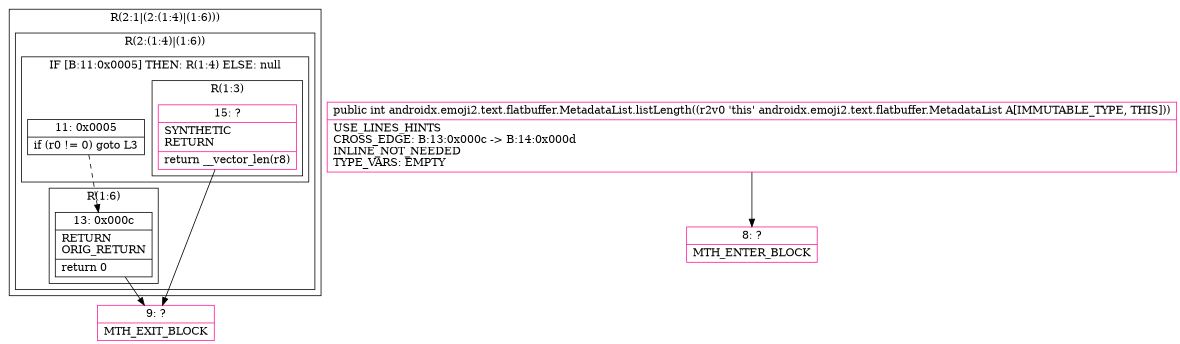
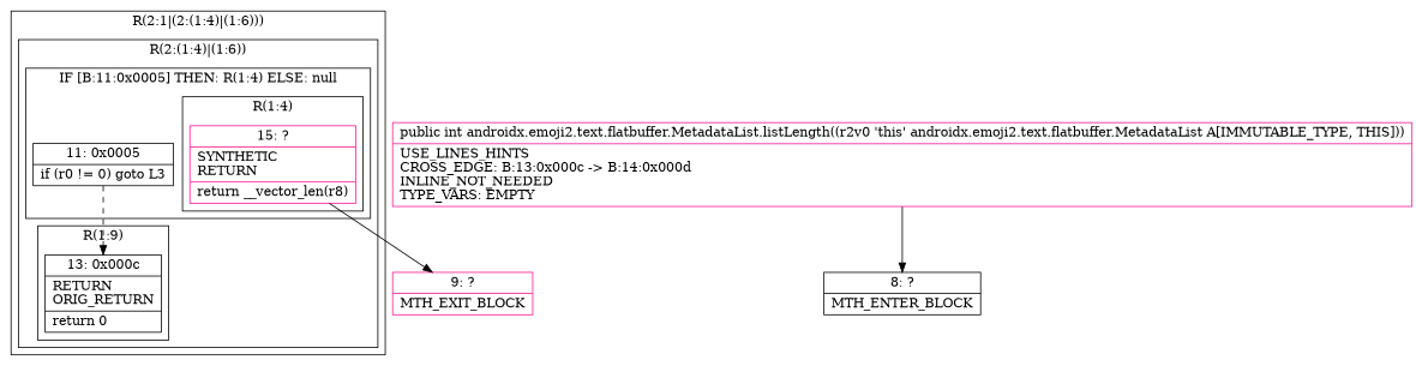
  digraph {
    node [color=deeppink shape=record]
    n1 [label="{15\:\ ?|SYNTHETIC\lRETURN\l|return __vector_len(r8)\l}"]
    n2 [color=black label="{11\:\ 0x0005|if (r0 != 0) goto L3\l}"]
    n3 [color=black label="{13\:\ 0x000c|RETURN\lORIG_RETURN\l|return 0\l}"]
    n4 [label="{9\:\ ?|MTH_EXIT_BLOCK\l}"]
-   n5 [label="{8\:\ ?|MTH_ENTER_BLOCK\l}"]
+   n5 [color=black label="{8\:\ ?|MTH_ENTER_BLOCK\l}"]
    n6 [label="{public int androidx.emoji2.text.flatbuffer.MetadataList.listLength((r2v0 'this' androidx.emoji2.text.flatbuffer.MetadataList A[IMMUTABLE_TYPE, THIS]))  | USE_LINES_HINTS\lCROSS_EDGE: B:13:0x000c \-\> B:14:0x000d\lINLINE_NOT_NEEDED\lTYPE_VARS: EMPTY\l}"]
    subgraph cluster_1 {
      label="R(2:1|(2:(1:4)|(1:6)))"
      subgraph cluster_2 {
        label="R(2:(1:4)|(1:6))"
        subgraph cluster_3 {
          label="IF [B:11:0x0005] THEN: R(1:4) ELSE: null"
          n2
          subgraph cluster_4 {
-           label="R(1:3)"
+           label="R(1:4)"
            n1
          }
        }
        subgraph cluster_5 {
-         label="R(1:6)"
+         label="R(1:9)"
          n3
        }
      }
    }
    n1 -> n4
    n2 -> n3 [style=dashed]
-   n3 -> n4
    n6 -> n5
  }
